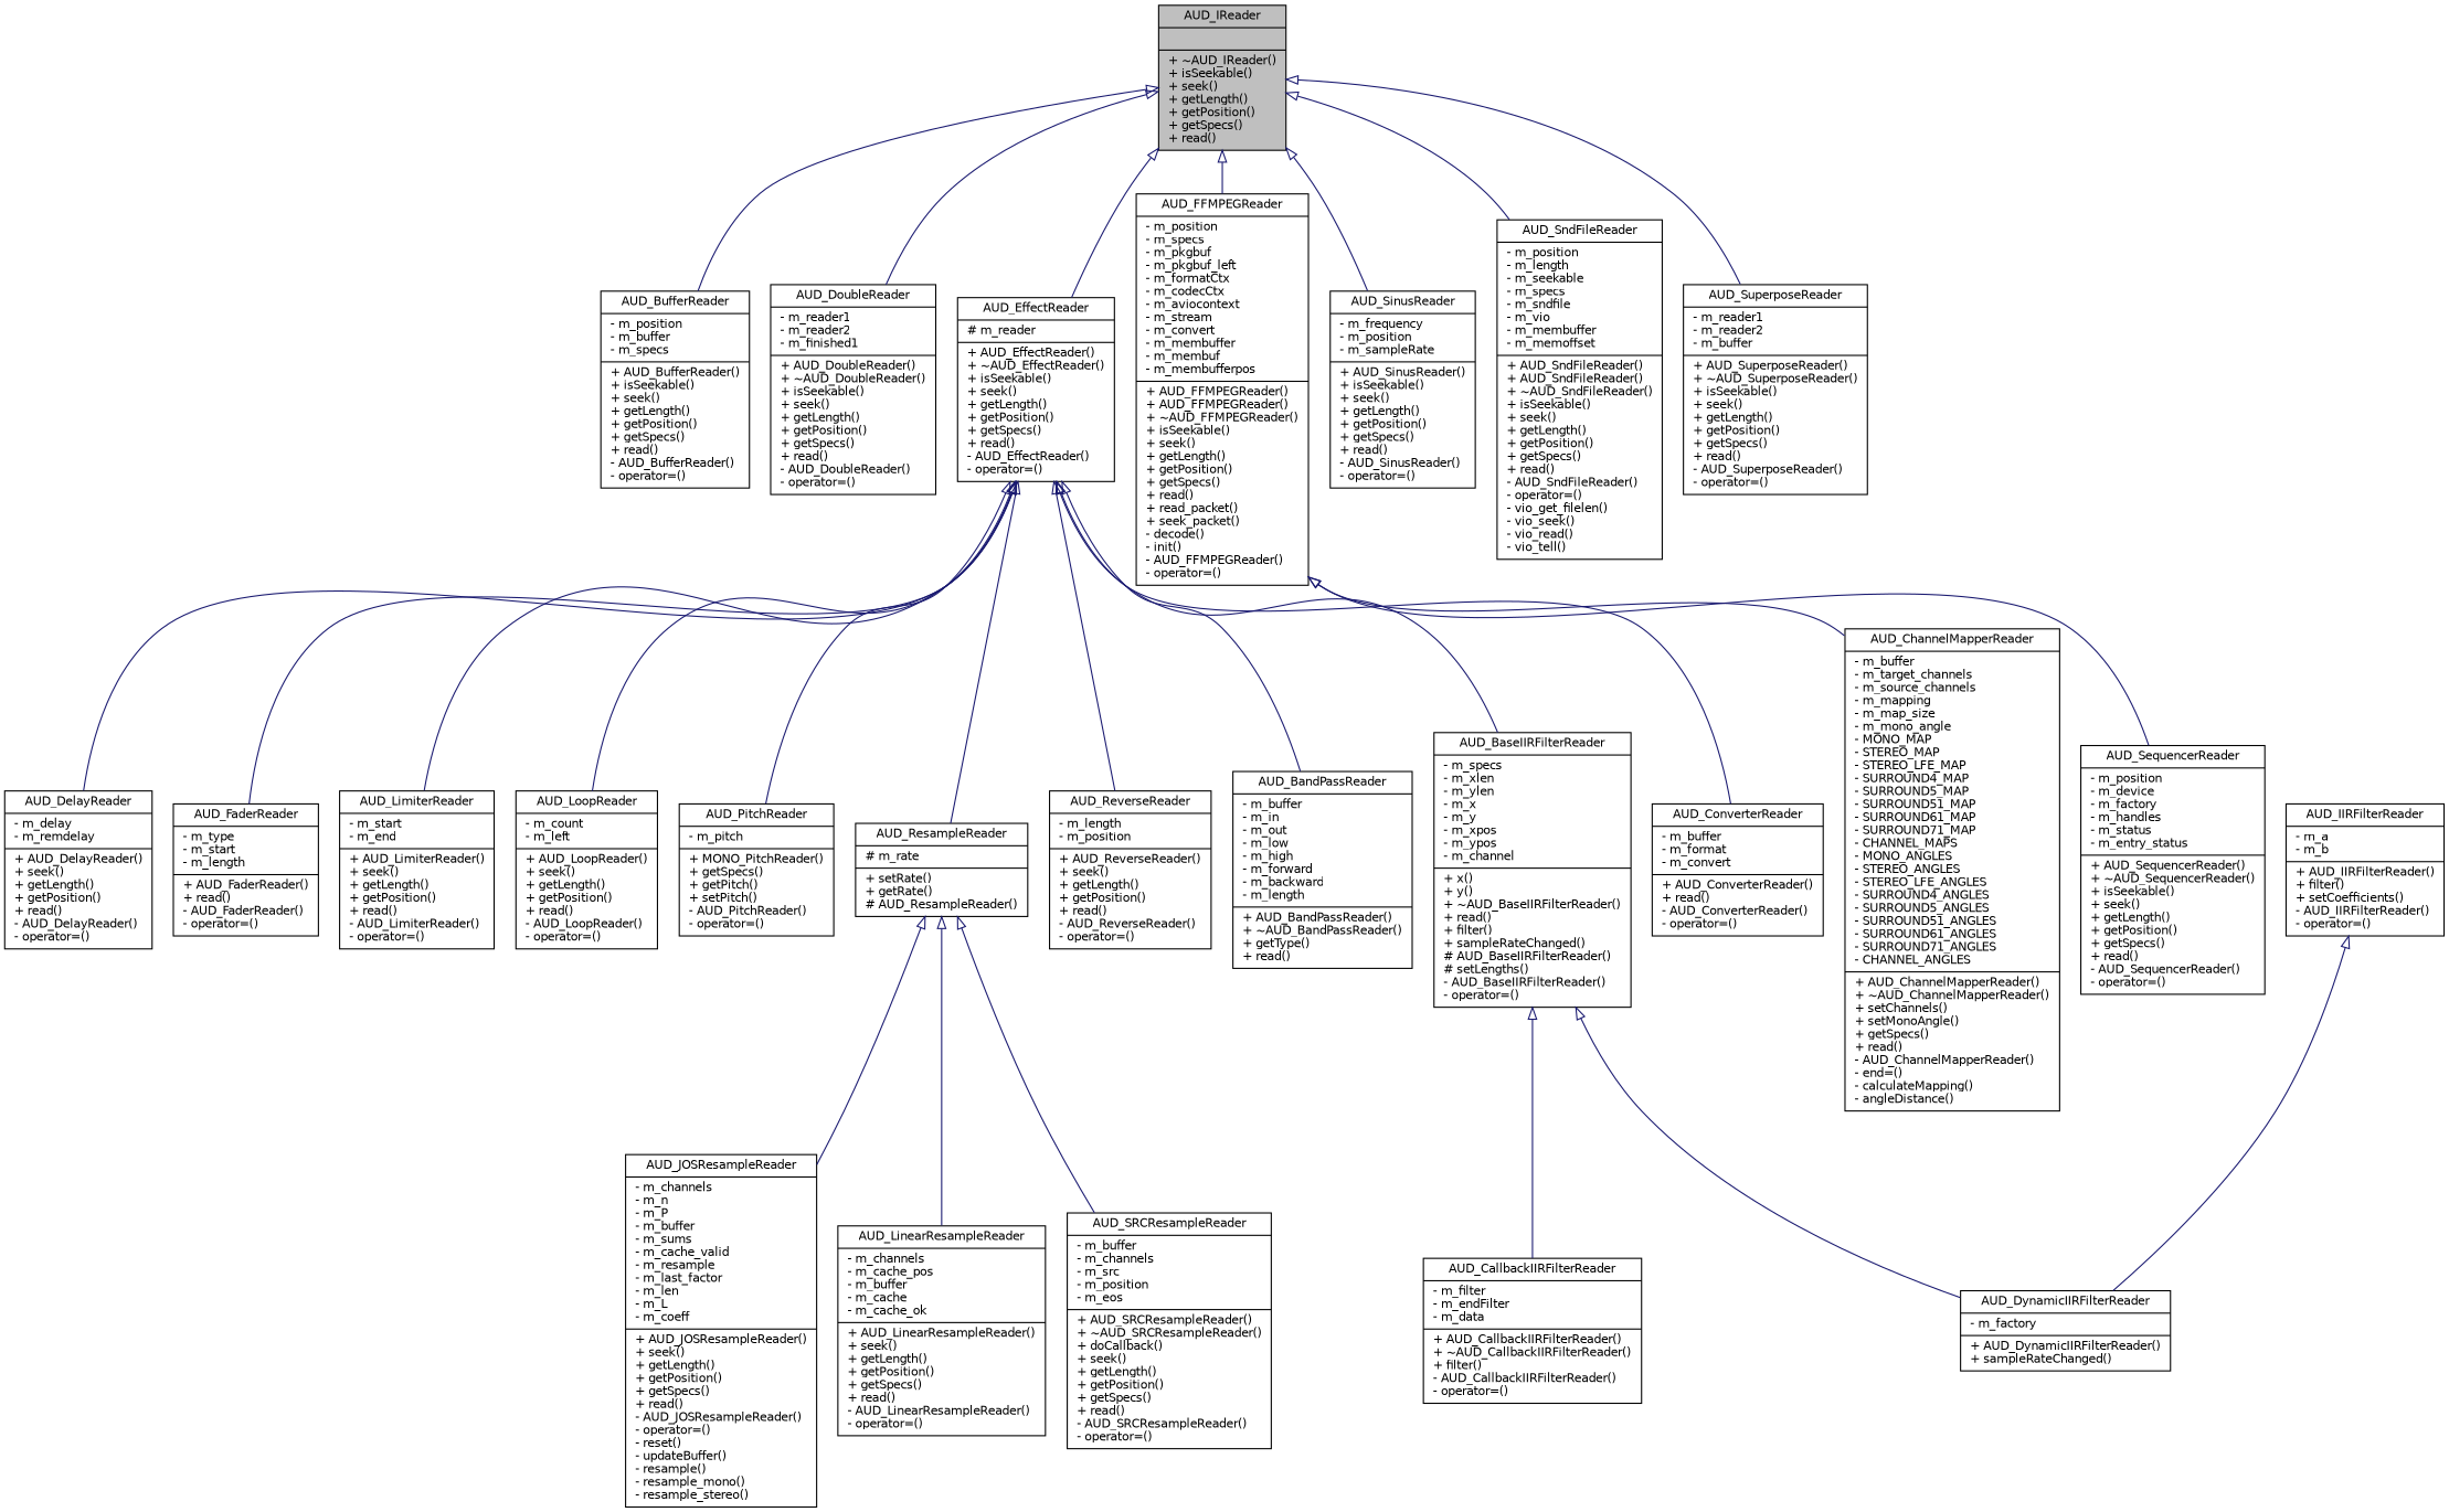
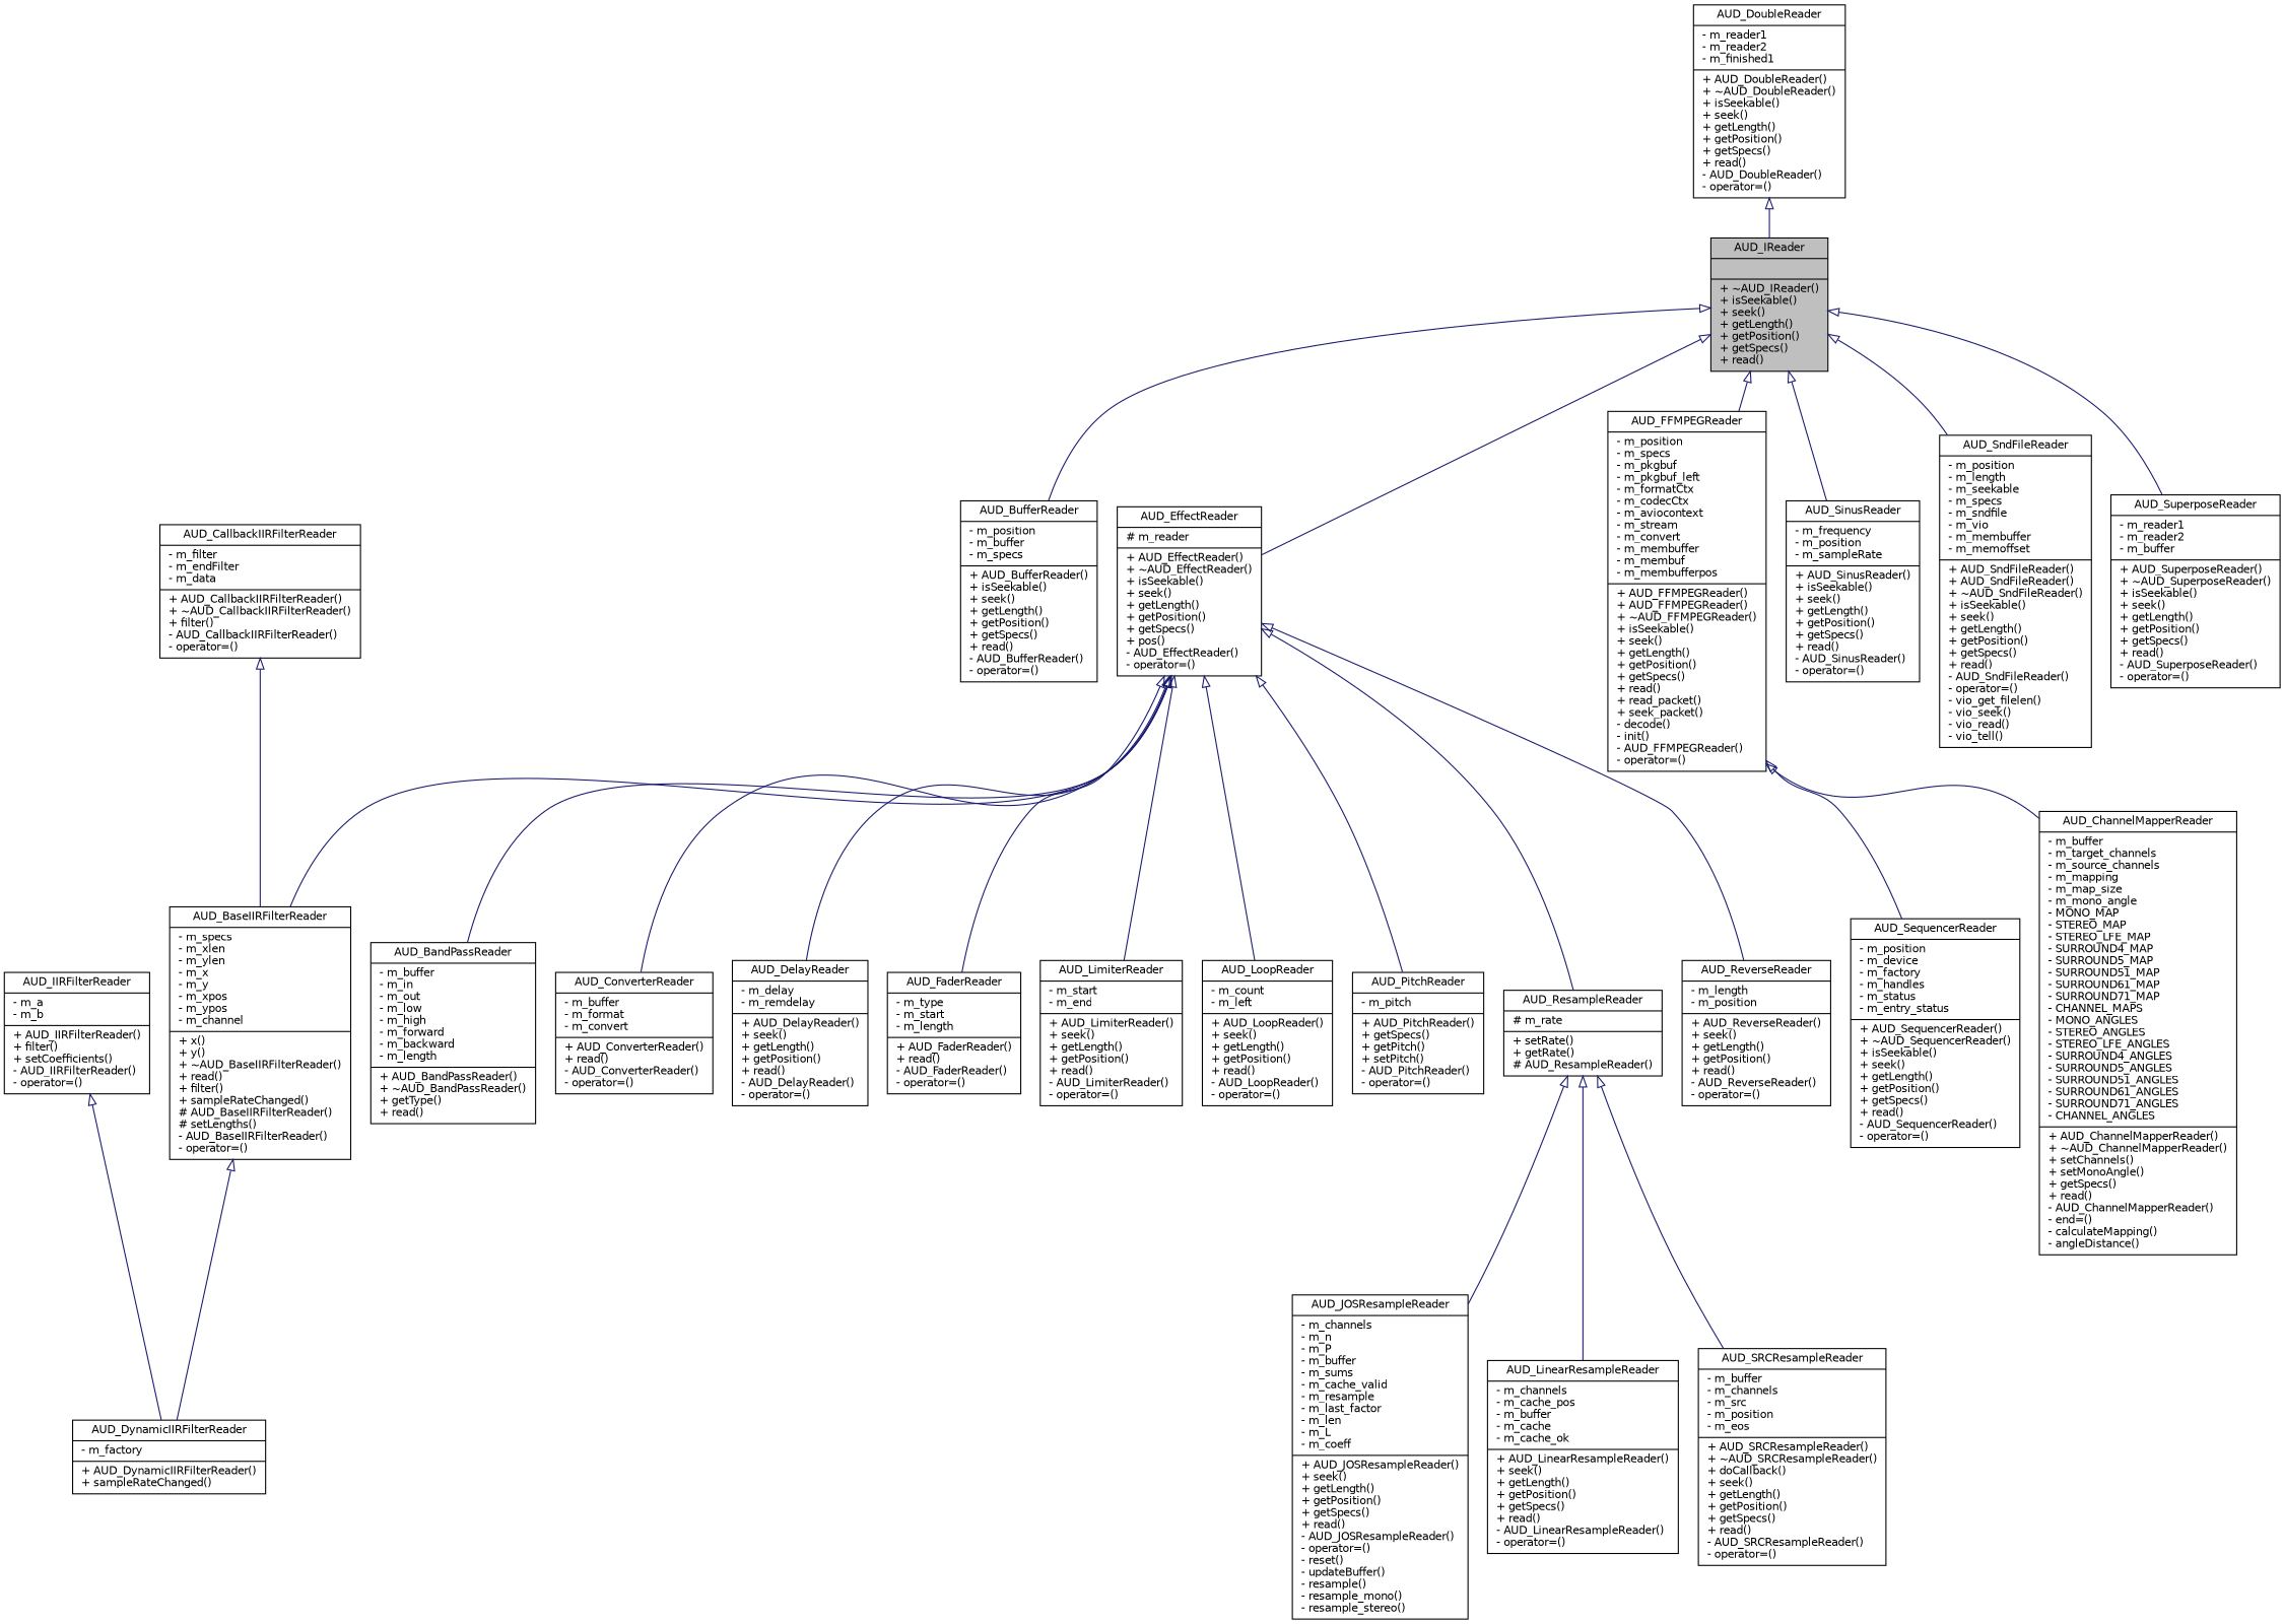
  digraph {
    node [color=black fillcolor=white fontname=Helvetica fontsize=10 shape=record style=filled]
    edge [arrowtail=empty color=midnightblue dir=back fontname=Helvetica fontsize=10 labelfontname=Helvetica labelfontsize=10 style=solid]
    n1 [fillcolor=grey75 fontcolor=black height=0.2 label="{AUD_IReader\n||+ ~AUD_IReader()\l+ isSeekable()\l+ seek()\l+ getLength()\l+ getPosition()\l+ getSpecs()\l+ read()\l}" width=0.4]
    n2 [height=0.2 label="{AUD_BufferReader\n|- m_position\l- m_buffer\l- m_specs\l|+ AUD_BufferReader()\l+ isSeekable()\l+ seek()\l+ getLength()\l+ getPosition()\l+ getSpecs()\l+ read()\l- AUD_BufferReader()\l- operator=()\l}" width=0.4]
    n3 [height=0.2 label="{AUD_DoubleReader\n|- m_reader1\l- m_reader2\l- m_finished1\l|+ AUD_DoubleReader()\l+ ~AUD_DoubleReader()\l+ isSeekable()\l+ seek()\l+ getLength()\l+ getPosition()\l+ getSpecs()\l+ read()\l- AUD_DoubleReader()\l- operator=()\l}" width=0.4]
-   n4 [height=0.2 label="{AUD_EffectReader\n|# m_reader\l|+ AUD_EffectReader()\l+ ~AUD_EffectReader()\l+ isSeekable()\l+ seek()\l+ getLength()\l+ getPosition()\l+ getSpecs()\l+ read()\l- AUD_EffectReader()\l- operator=()\l}" width=0.4]
+   n4 [height=0.2 label="{AUD_EffectReader\n|# m_reader\l|+ AUD_EffectReader()\l+ ~AUD_EffectReader()\l+ isSeekable()\l+ seek()\l+ getLength()\l+ getPosition()\l+ getSpecs()\l+ pos()\l- AUD_EffectReader()\l- operator=()\l}" width=0.4]
    n5 [height=0.2 label="{AUD_FFMPEGReader\n|- m_position\l- m_specs\l- m_pkgbuf\l- m_pkgbuf_left\l- m_formatCtx\l- m_codecCtx\l- m_aviocontext\l- m_stream\l- m_convert\l- m_membuffer\l- m_membuf\l- m_membufferpos\l|+ AUD_FFMPEGReader()\l+ AUD_FFMPEGReader()\l+ ~AUD_FFMPEGReader()\l+ isSeekable()\l+ seek()\l+ getLength()\l+ getPosition()\l+ getSpecs()\l+ read()\l+ read_packet()\l+ seek_packet()\l- decode()\l- init()\l- AUD_FFMPEGReader()\l- operator=()\l}" width=0.4]
    n6 [height=0.2 label="{AUD_SinusReader\n|- m_frequency\l- m_position\l- m_sampleRate\l|+ AUD_SinusReader()\l+ isSeekable()\l+ seek()\l+ getLength()\l+ getPosition()\l+ getSpecs()\l+ read()\l- AUD_SinusReader()\l- operator=()\l}" width=0.4]
    n7 [height=0.2 label="{AUD_SndFileReader\n|- m_position\l- m_length\l- m_seekable\l- m_specs\l- m_sndfile\l- m_vio\l- m_membuffer\l- m_memoffset\l|+ AUD_SndFileReader()\l+ AUD_SndFileReader()\l+ ~AUD_SndFileReader()\l+ isSeekable()\l+ seek()\l+ getLength()\l+ getPosition()\l+ getSpecs()\l+ read()\l- AUD_SndFileReader()\l- operator=()\l- vio_get_filelen()\l- vio_seek()\l- vio_read()\l- vio_tell()\l}" width=0.4]
    n8 [height=0.2 label="{AUD_SuperposeReader\n|- m_reader1\l- m_reader2\l- m_buffer\l|+ AUD_SuperposeReader()\l+ ~AUD_SuperposeReader()\l+ isSeekable()\l+ seek()\l+ getLength()\l+ getPosition()\l+ getSpecs()\l+ read()\l- AUD_SuperposeReader()\l- operator=()\l}" width=0.4]
    n9 [height=0.2 label="{AUD_BandPassReader\n|- m_buffer\l- m_in\l- m_out\l- m_low\l- m_high\l- m_forward\l- m_backward\l- m_length\l|+ AUD_BandPassReader()\l+ ~AUD_BandPassReader()\l+ getType()\l+ read()\l}" width=0.4]
    n10 [height=0.2 label="{AUD_BaseIIRFilterReader\n|- m_specs\l- m_xlen\l- m_ylen\l- m_x\l- m_y\l- m_xpos\l- m_ypos\l- m_channel\l|+ x()\l+ y()\l+ ~AUD_BaseIIRFilterReader()\l+ read()\l+ filter()\l+ sampleRateChanged()\l# AUD_BaseIIRFilterReader()\l# setLengths()\l- AUD_BaseIIRFilterReader()\l- operator=()\l}" width=0.4]
    n11 [height=0.2 label="{AUD_ConverterReader\n|- m_buffer\l- m_format\l- m_convert\l|+ AUD_ConverterReader()\l+ read()\l- AUD_ConverterReader()\l- operator=()\l}" width=0.4]
    n12 [height=0.2 label="{AUD_DelayReader\n|- m_delay\l- m_remdelay\l|+ AUD_DelayReader()\l+ seek()\l+ getLength()\l+ getPosition()\l+ read()\l- AUD_DelayReader()\l- operator=()\l}" width=0.4]
    n13 [height=0.2 label="{AUD_FaderReader\n|- m_type\l- m_start\l- m_length\l|+ AUD_FaderReader()\l+ read()\l- AUD_FaderReader()\l- operator=()\l}" width=0.4]
    n14 [height=0.2 label="{AUD_LimiterReader\n|- m_start\l- m_end\l|+ AUD_LimiterReader()\l+ seek()\l+ getLength()\l+ getPosition()\l+ read()\l- AUD_LimiterReader()\l- operator=()\l}" width=0.4]
    n15 [height=0.2 label="{AUD_LoopReader\n|- m_count\l- m_left\l|+ AUD_LoopReader()\l+ seek()\l+ getLength()\l+ getPosition()\l+ read()\l- AUD_LoopReader()\l- operator=()\l}" width=0.4]
-   n16 [height=0.2 label="{AUD_PitchReader\n|- m_pitch\l|+ MONO_PitchReader()\l+ getSpecs()\l+ getPitch()\l+ setPitch()\l- AUD_PitchReader()\l- operator=()\l}" width=0.4]
+   n16 [height=0.2 label="{AUD_PitchReader\n|- m_pitch\l|+ AUD_PitchReader()\l+ getSpecs()\l+ getPitch()\l+ setPitch()\l- AUD_PitchReader()\l- operator=()\l}" width=0.4]
    n17 [height=0.2 label="{AUD_ResampleReader\n|# m_rate\l|+ setRate()\l+ getRate()\l# AUD_ResampleReader()\l}" width=0.4]
    n18 [height=0.2 label="{AUD_ReverseReader\n|- m_length\l- m_position\l|+ AUD_ReverseReader()\l+ seek()\l+ getLength()\l+ getPosition()\l+ read()\l- AUD_ReverseReader()\l- operator=()\l}" width=0.4]
    n19 [height=0.2 label="{AUD_SequencerReader\n|- m_position\l- m_device\l- m_factory\l- m_handles\l- m_status\l- m_entry_status\l|+ AUD_SequencerReader()\l+ ~AUD_SequencerReader()\l+ isSeekable()\l+ seek()\l+ getLength()\l+ getPosition()\l+ getSpecs()\l+ read()\l- AUD_SequencerReader()\l- operator=()\l}" width=0.4]
    n20 [height=0.2 label="{AUD_ChannelMapperReader\n|- m_buffer\l- m_target_channels\l- m_source_channels\l- m_mapping\l- m_map_size\l- m_mono_angle\l- MONO_MAP\l- STEREO_MAP\l- STEREO_LFE_MAP\l- SURROUND4_MAP\l- SURROUND5_MAP\l- SURROUND51_MAP\l- SURROUND61_MAP\l- SURROUND71_MAP\l- CHANNEL_MAPS\l- MONO_ANGLES\l- STEREO_ANGLES\l- STEREO_LFE_ANGLES\l- SURROUND4_ANGLES\l- SURROUND5_ANGLES\l- SURROUND51_ANGLES\l- SURROUND61_ANGLES\l- SURROUND71_ANGLES\l- CHANNEL_ANGLES\l|+ AUD_ChannelMapperReader()\l+ ~AUD_ChannelMapperReader()\l+ setChannels()\l+ setMonoAngle()\l+ getSpecs()\l+ read()\l- AUD_ChannelMapperReader()\l- end=()\l- calculateMapping()\l- angleDistance()\l}" width=0.4]
    n21 [height=0.2 label="{AUD_CallbackIIRFilterReader\n|- m_filter\l- m_endFilter\l- m_data\l|+ AUD_CallbackIIRFilterReader()\l+ ~AUD_CallbackIIRFilterReader()\l+ filter()\l- AUD_CallbackIIRFilterReader()\l- operator=()\l}" width=0.4]
    n22 [height=0.2 label="{AUD_DynamicIIRFilterReader\n|- m_factory\l|+ AUD_DynamicIIRFilterReader()\l+ sampleRateChanged()\l}" width=0.4]
    n23 [height=0.2 label="{AUD_JOSResampleReader\n|- m_channels\l- m_n\l- m_P\l- m_buffer\l- m_sums\l- m_cache_valid\l- m_resample\l- m_last_factor\l- m_len\l- m_L\l- m_coeff\l|+ AUD_JOSResampleReader()\l+ seek()\l+ getLength()\l+ getPosition()\l+ getSpecs()\l+ read()\l- AUD_JOSResampleReader()\l- operator=()\l- reset()\l- updateBuffer()\l- resample()\l- resample_mono()\l- resample_stereo()\l}" width=0.4]
    n24 [height=0.2 label="{AUD_LinearResampleReader\n|- m_channels\l- m_cache_pos\l- m_buffer\l- m_cache\l- m_cache_ok\l|+ AUD_LinearResampleReader()\l+ seek()\l+ getLength()\l+ getPosition()\l+ getSpecs()\l+ read()\l- AUD_LinearResampleReader()\l- operator=()\l}" width=0.4]
    n25 [height=0.2 label="{AUD_SRCResampleReader\n|- m_buffer\l- m_channels\l- m_src\l- m_position\l- m_eos\l|+ AUD_SRCResampleReader()\l+ ~AUD_SRCResampleReader()\l+ doCallback()\l+ seek()\l+ getLength()\l+ getPosition()\l+ getSpecs()\l+ read()\l- AUD_SRCResampleReader()\l- operator=()\l}" width=0.4]
    n26 [height=0.2 label="{AUD_IIRFilterReader\n|- m_a\l- m_b\l|+ AUD_IIRFilterReader()\l+ filter()\l+ setCoefficients()\l- AUD_IIRFilterReader()\l- operator=()\l}" width=0.4]
    n1 -> n2
-   n1 -> n3
+   n3 -> n1
    n1 -> n4
    n1 -> n5
    n1 -> n6
    n1 -> n7
    n1 -> n8
    n4 -> n9
    n4 -> n10
    n4 -> n11
    n4 -> n12
    n4 -> n13
    n4 -> n14
    n4 -> n15
    n4 -> n16
    n4 -> n17
    n4 -> n18
    n5 -> n19
    n5 -> n20
-   n10 -> n21
+   n21 -> n10
    n10 -> n22
    n17 -> n23
    n17 -> n24
    n17 -> n25
    n26 -> n22
  }
